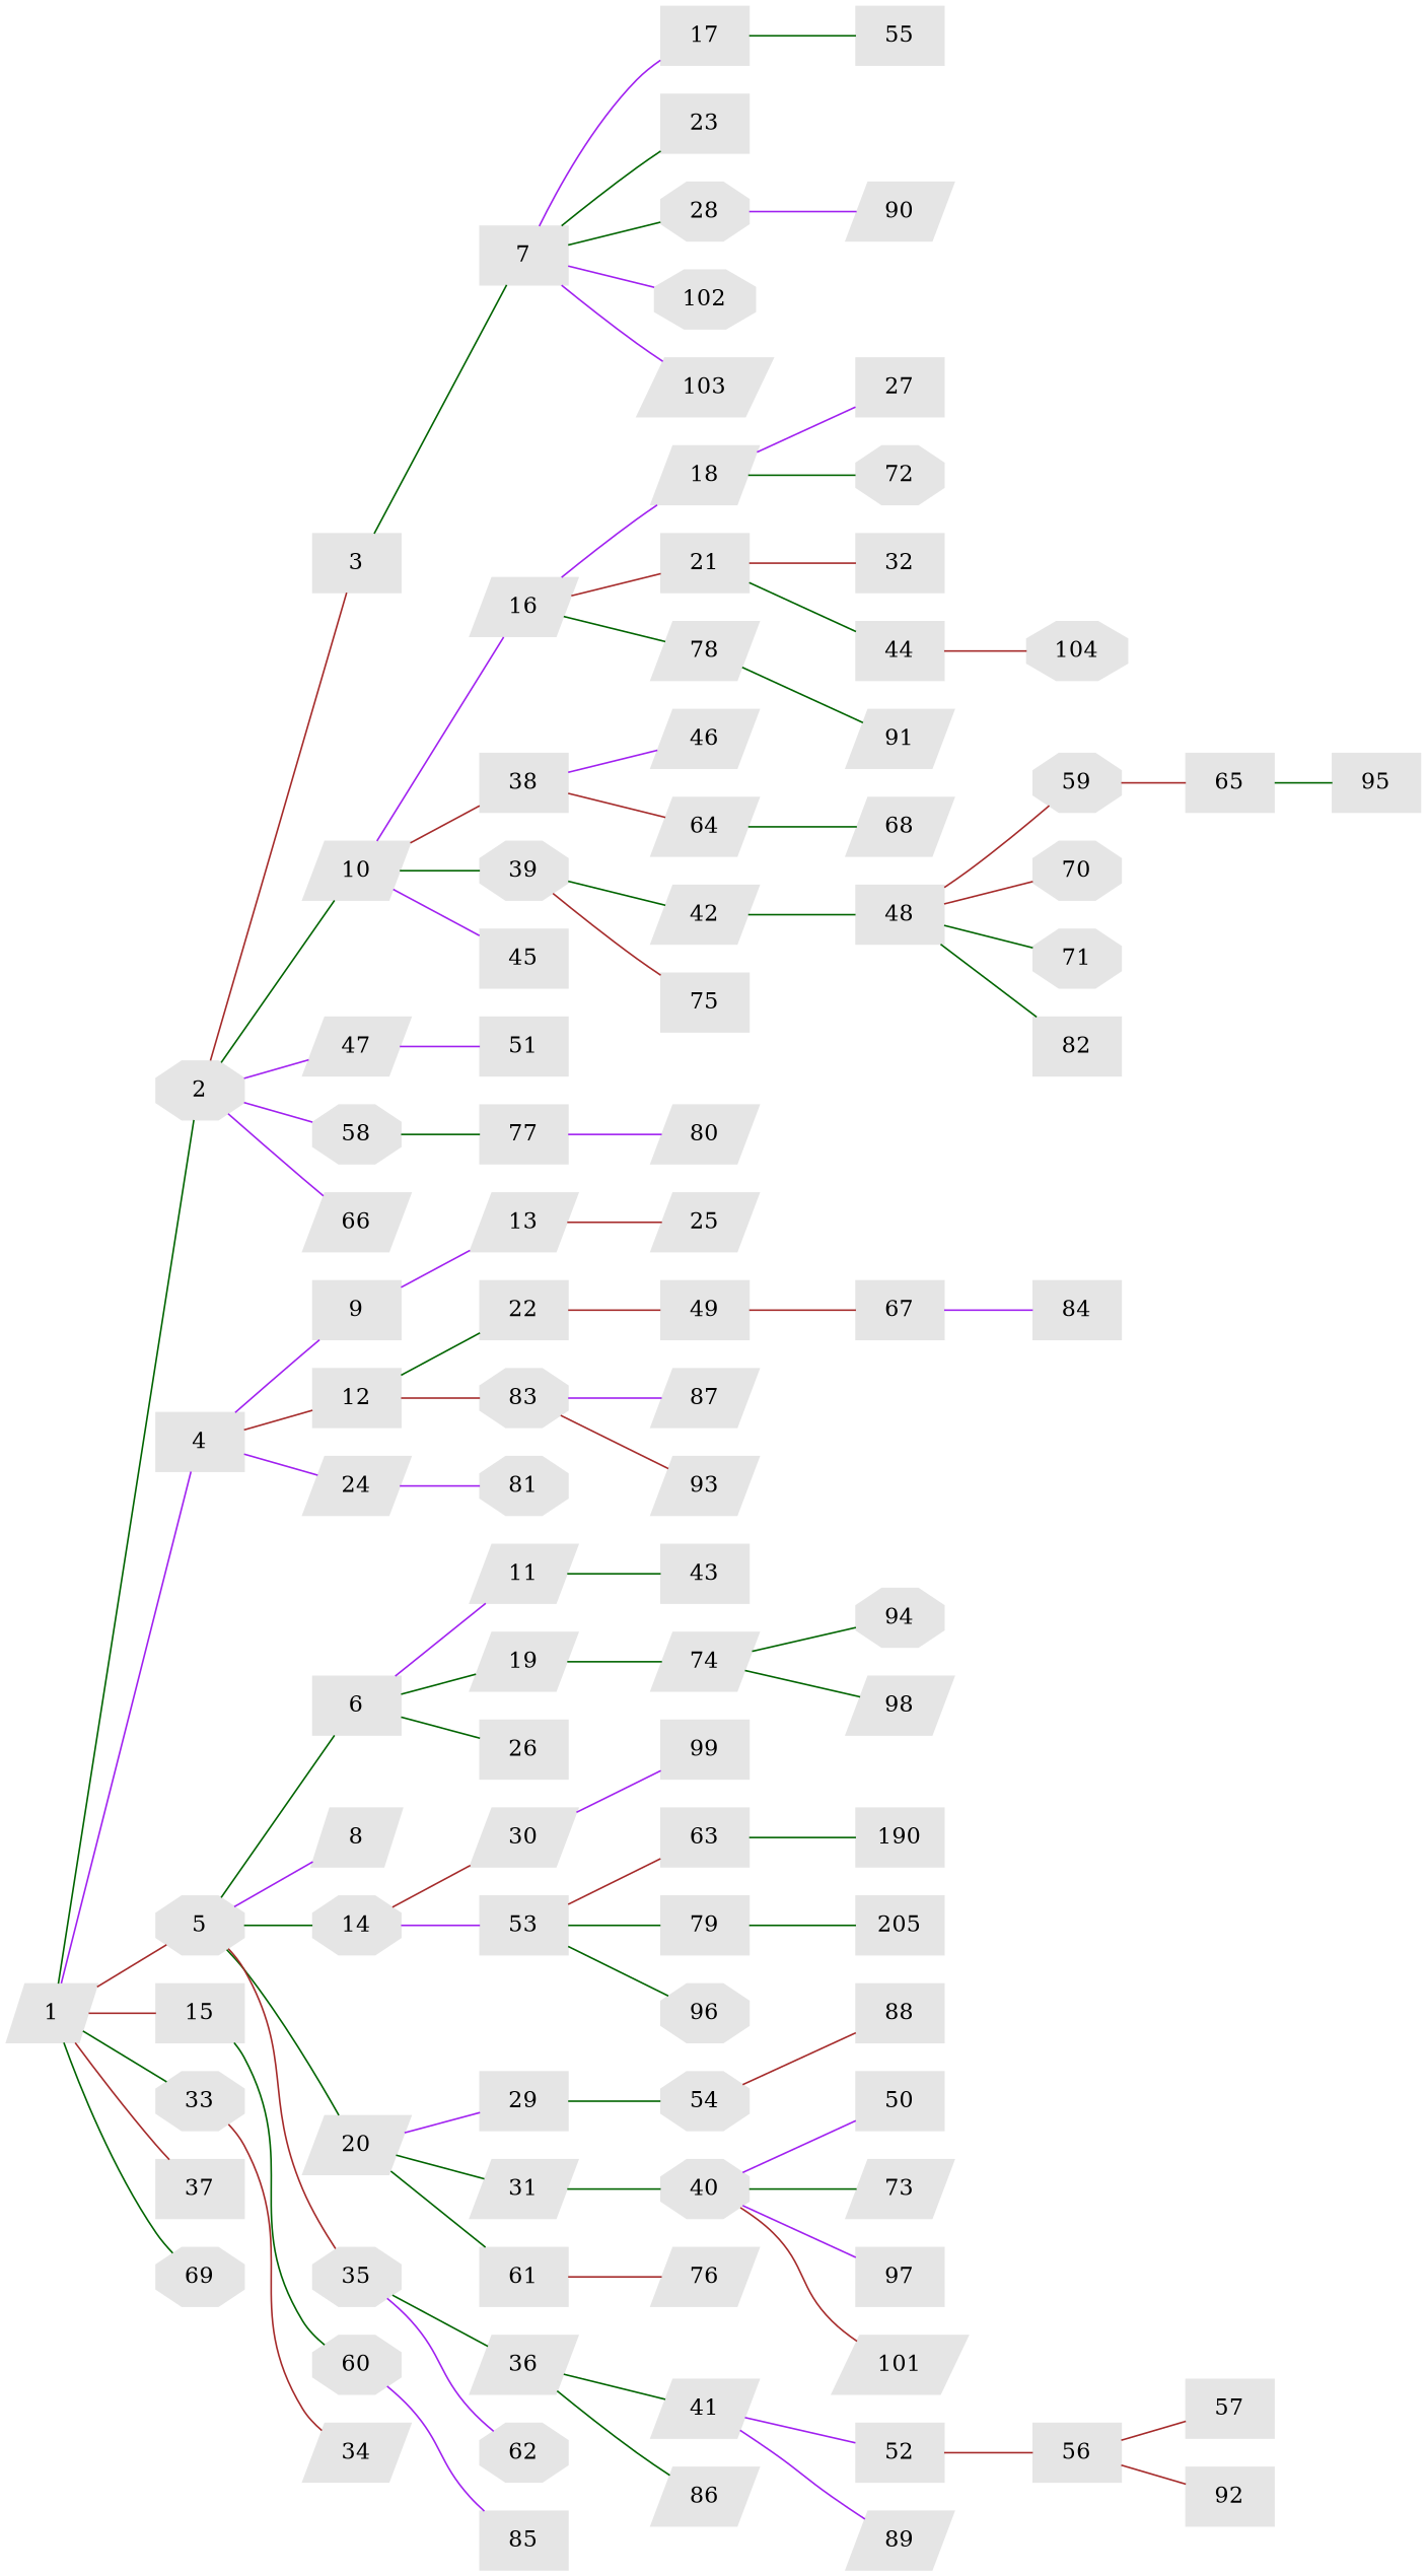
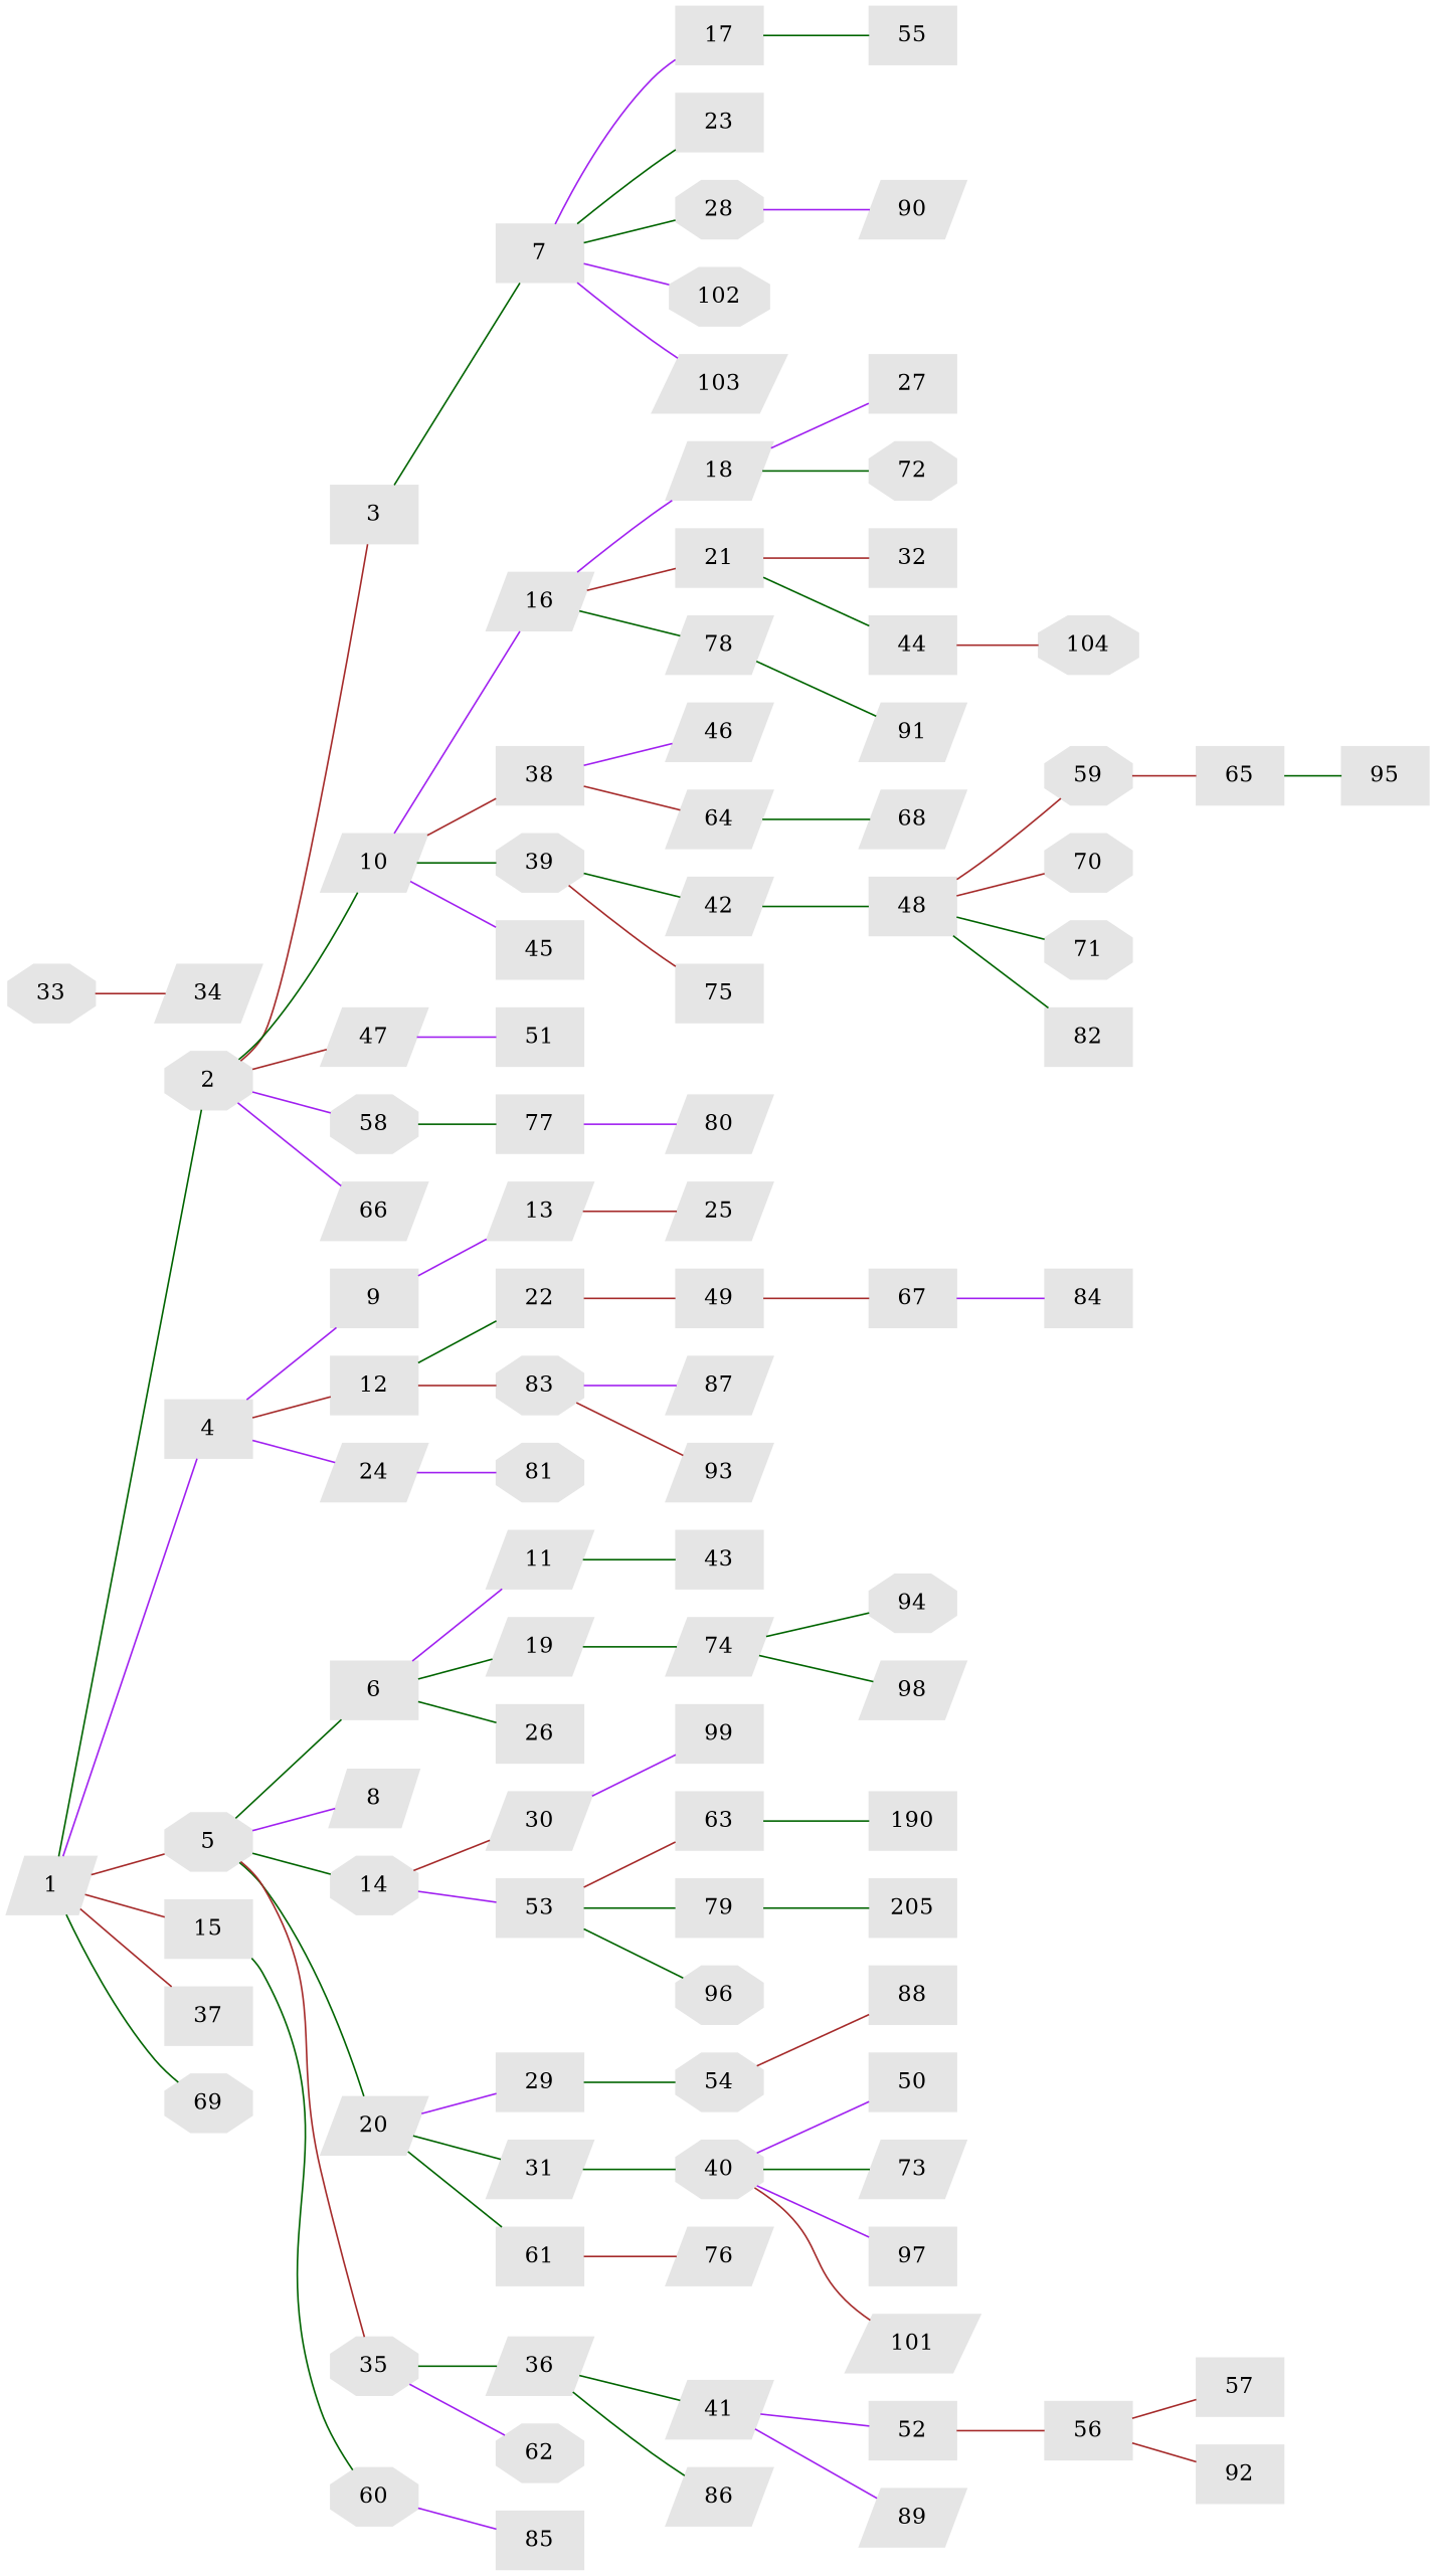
  graph {
    rankdir=LR
    node [color=gray90 shape=box style=filled]
    edge [color=darkgreen]
    1 [shape=parallelogram]
    2 [shape=octagon]
    4
    5 [shape=octagon]
    15
    33 [shape=octagon]
    37
    69 [shape=octagon]
    3
    10 [shape=parallelogram]
    47 [shape=parallelogram]
    58 [shape=octagon]
    66 [shape=parallelogram]
    9
    12
    24 [shape=parallelogram]
    6
    8 [shape=parallelogram]
    14 [shape=octagon]
    20 [shape=parallelogram]
    35 [shape=octagon]
    60 [shape=octagon]
    34 [shape=parallelogram]
    7
    16 [shape=parallelogram]
    38
    39 [shape=octagon]
    45
    51
    77
    17
    23
    28 [shape=octagon]
    102 [shape=octagon]
    103 [shape=parallelogram]
    13 [shape=parallelogram]
    22
    83 [shape=octagon]
    81 [shape=octagon]
    11 [shape=parallelogram]
    19 [shape=parallelogram]
    26
    30 [shape=parallelogram]
    53
    29
    31 [shape=parallelogram]
    61
    36 [shape=parallelogram]
    62 [shape=octagon]
    43
    74 [shape=parallelogram]
    55
    90 [shape=parallelogram]
    25 [shape=parallelogram]
    18 [shape=parallelogram]
    21
    78 [shape=parallelogram]
    46 [shape=parallelogram]
    64 [shape=parallelogram]
    42 [shape=parallelogram]
    75
    49
    87 [shape=parallelogram]
    93 [shape=parallelogram]
    99
    63
    79
    96 [shape=octagon]
    85
    27
    72 [shape=octagon]
    32
    44
    91 [shape=parallelogram]
    94 [shape=octagon]
    98 [shape=parallelogram]
    54 [shape=octagon]
    40 [shape=octagon]
    76 [shape=parallelogram]
    104 [shape=octagon]
    67
    88
    50
    73 [shape=parallelogram]
    97
    101 [shape=parallelogram]
    41 [shape=parallelogram]
    86 [shape=parallelogram]
    52
    89 [shape=parallelogram]
    68 [shape=parallelogram]
    48
    56
    59 [shape=octagon]
    70 [shape=octagon]
    71 [shape=octagon]
    82
    65
    84
    57
    92
    n102 [label=190]
    n103 [label=205]
    80 [shape=parallelogram]
    95
    1 -- 2
    1 -- 4 [color=purple]
    1 -- 5 [color=brown]
    1 -- 15 [color=brown]
-   1 -- 33
    1 -- 37 [color=brown]
    1 -- 69
    2 -- 3 [color=brown]
    2 -- 10
-   2 -- 47 [color=purple]
+   2 -- 47 [color=brown]
    2 -- 58 [color=purple]
    2 -- 66 [color=purple]
    4 -- 9 [color=purple]
    4 -- 12 [color=brown]
    4 -- 24 [color=purple]
    5 -- 6
    5 -- 8 [color=purple]
    5 -- 14
    5 -- 20
    5 -- 35 [color=brown]
    15 -- 60
    33 -- 34 [color=brown]
    3 -- 7
    10 -- 16 [color=purple]
    10 -- 38 [color=brown]
    10 -- 39
    10 -- 45 [color=purple]
    47 -- 51 [color=purple]
    58 -- 77
    9 -- 13 [color=purple]
    12 -- 22
    12 -- 83 [color=brown]
    24 -- 81 [color=purple]
    6 -- 11 [color=purple]
    6 -- 19
    6 -- 26
    14 -- 30 [color=brown]
    14 -- 53 [color=purple]
    20 -- 29 [color=purple]
    20 -- 31
    20 -- 61
    35 -- 36
    35 -- 62 [color=purple]
    60 -- 85 [color=purple]
    7 -- 17 [color=purple]
    7 -- 23
    7 -- 28
    7 -- 102 [color=purple]
    7 -- 103 [color=purple]
    16 -- 18 [color=purple]
    16 -- 21 [color=brown]
    16 -- 78
    38 -- 46 [color=purple]
    38 -- 64 [color=brown]
    39 -- 42
    39 -- 75 [color=brown]
    77 -- 80 [color=purple]
    17 -- 55
    28 -- 90 [color=purple]
    13 -- 25 [color=brown]
    22 -- 49 [color=brown]
    83 -- 87 [color=purple]
    83 -- 93 [color=brown]
    11 -- 43
    19 -- 74
    30 -- 99 [color=purple]
    53 -- 63 [color=brown]
    53 -- 79
    53 -- 96
    29 -- 54
    31 -- 40
    61 -- 76 [color=brown]
    36 -- 41
    36 -- 86
    74 -- 94
    74 -- 98
    18 -- 27 [color=purple]
    18 -- 72
    21 -- 32 [color=brown]
    21 -- 44
    78 -- 91
    64 -- 68
    42 -- 48
    49 -- 67 [color=brown]
    63 -- n102
    79 -- n103
    44 -- 104 [color=brown]
    54 -- 88 [color=brown]
    40 -- 50 [color=purple]
    40 -- 73
    40 -- 97 [color=purple]
    40 -- 101 [color=brown]
    67 -- 84 [color=purple]
    41 -- 52 [color=purple]
    41 -- 89 [color=purple]
    52 -- 56 [color=brown]
    48 -- 59 [color=brown]
    48 -- 70 [color=brown]
    48 -- 71
    48 -- 82
    56 -- 57 [color=brown]
    56 -- 92 [color=brown]
    59 -- 65 [color=brown]
    65 -- 95
  }
